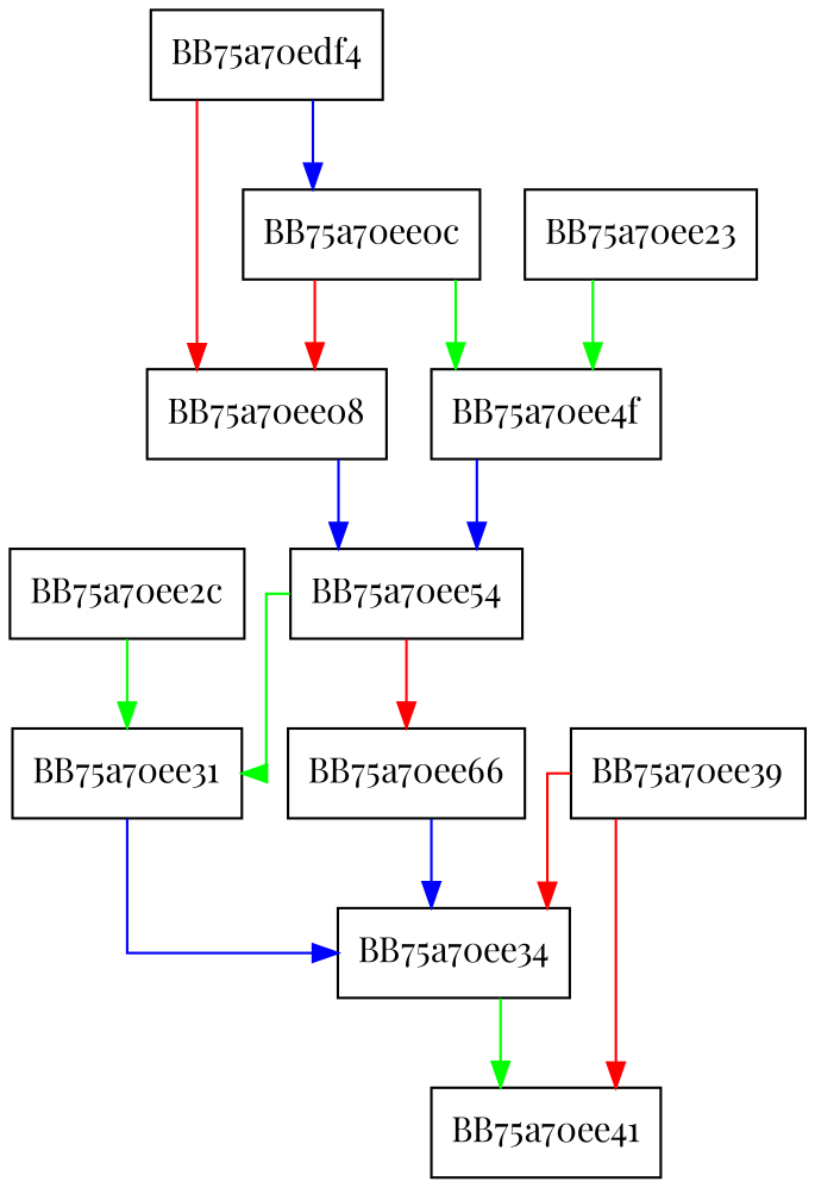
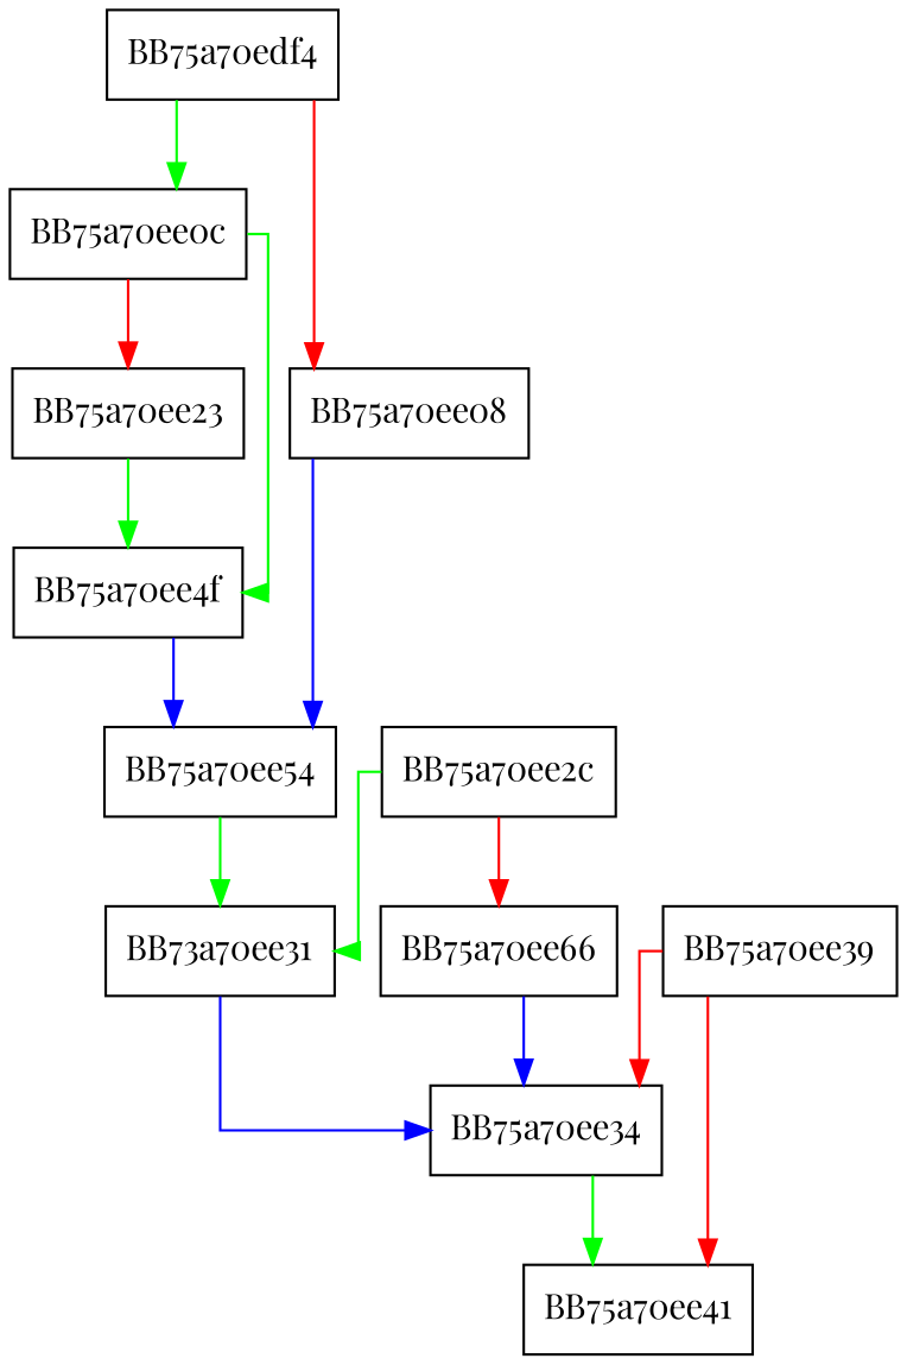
  digraph {
    fontname="Playfair Display"
    splines=ortho
    node [fontname="Playfair Display" shape=box]
    edge [color=green fontname="Playfair Display"]
    BB75a70edf4
    BB75a70ee0c
    BB75a70ee08
    BB75a70ee4f
    BB75a70ee23
    BB75a70ee54
-   BB75a70ee31
+   BB75a70ee31 [label=BB73a70ee31]
    BB75a70ee66
    BB75a70ee34
    BB75a70ee2c
    BB75a70ee41
    BB75a70ee39
-   BB75a70edf4 -> BB75a70ee0c [color=blue]
+   BB75a70edf4 -> BB75a70ee0c
    BB75a70edf4 -> BB75a70ee08 [color=red]
    BB75a70ee0c -> BB75a70ee4f
-   BB75a70ee0c -> BB75a70ee08 [color=red]
+   BB75a70ee0c -> BB75a70ee23 [color=red]
    BB75a70ee08 -> BB75a70ee54 [color=blue]
    BB75a70ee4f -> BB75a70ee54 [color=blue]
    BB75a70ee23 -> BB75a70ee4f
    BB75a70ee54 -> BB75a70ee31
-   BB75a70ee54 -> BB75a70ee66 [color=red]
+   BB75a70ee2c -> BB75a70ee66 [color=red]
    BB75a70ee31 -> BB75a70ee34 [color=blue]
    BB75a70ee66 -> BB75a70ee34 [color=blue]
    BB75a70ee34 -> BB75a70ee41
    BB75a70ee2c -> BB75a70ee31
    BB75a70ee39 -> BB75a70ee34 [color=red]
    BB75a70ee39 -> BB75a70ee41 [color=red]
  }
